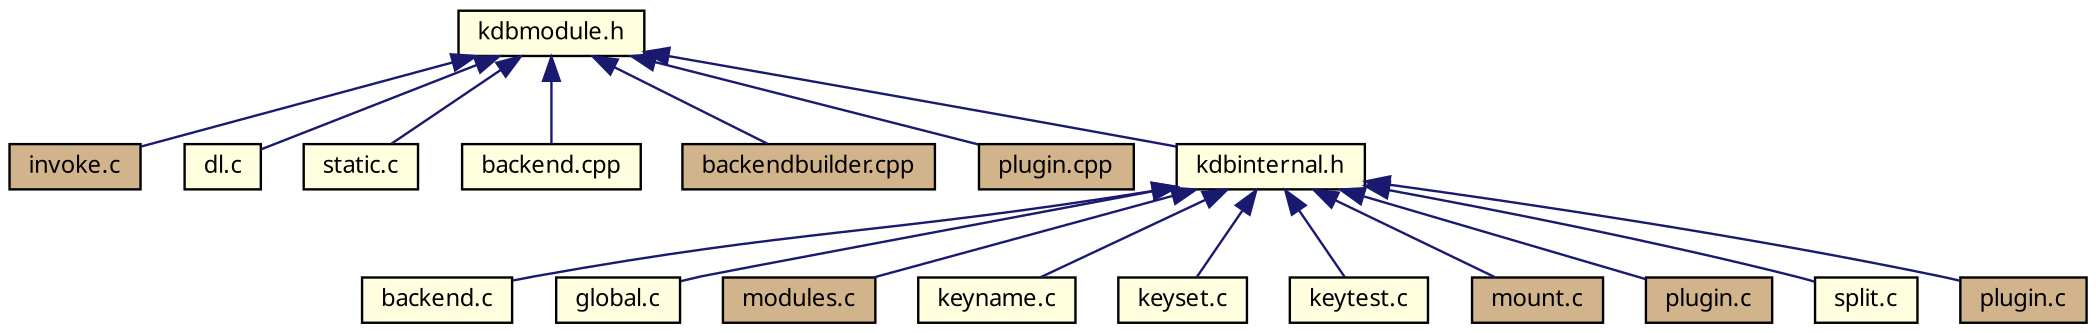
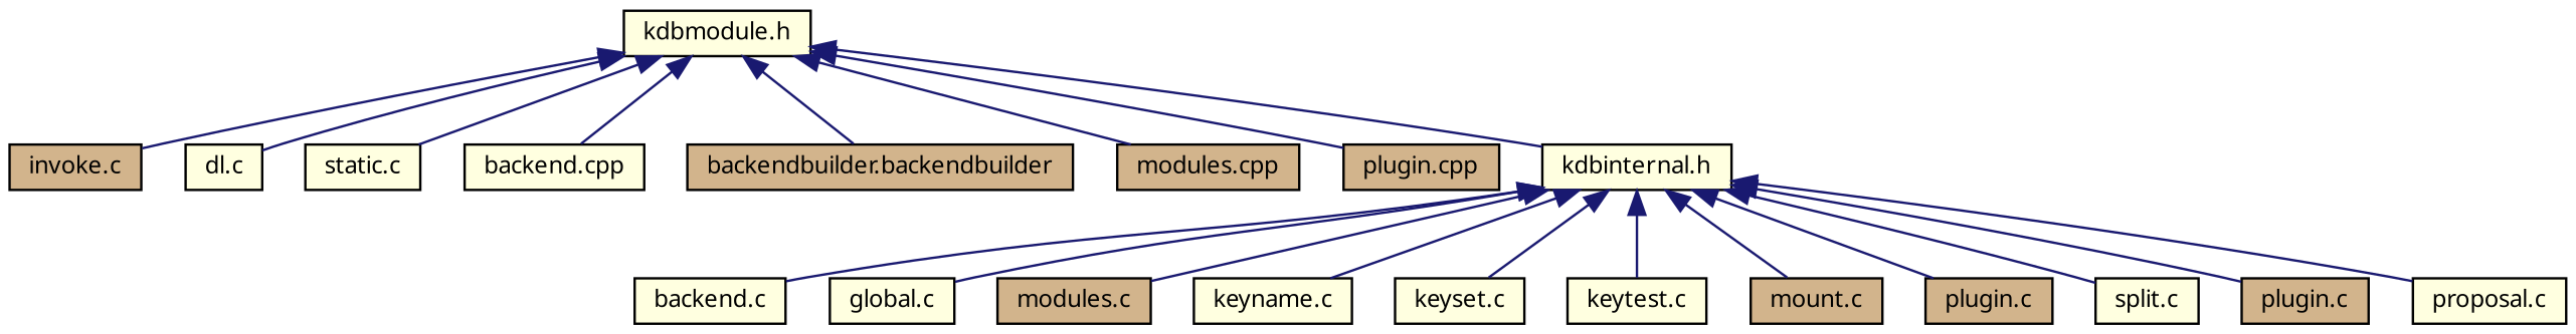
  digraph {
    fontname="Noto Sans"
    node [color=black fillcolor=lightyellow fontname="Noto Sans" fontsize=10 shape=record style=filled]
    edge [color=midnightblue dir=back fontname="Noto Sans" fontsize=10 labelfontname=Helvetica labelfontsize=10 style=solid]
    n1 [fontcolor=black height=0.2 label="kdbmodule.h" width=0.4]
    n2 [fillcolor=tan height=0.2 label="invoke.c" width=0.4]
    n3 [height=0.2 label="dl.c" width=0.4]
    n4 [height=0.2 label="static.c" width=0.4]
    n5 [height=0.2 label="backend.cpp" width=0.4]
-   n6 [fillcolor=tan height=0.2 label="backendbuilder.cpp" width=0.4]
+   n6 [fillcolor=tan height=0.2 label="backendbuilder.backendbuilder" width=0.4]
+   n7 [fillcolor=tan height=0.2 label="modules.cpp" width=0.4]
    n8 [fillcolor=tan height=0.2 label="plugin.cpp" width=0.4]
    n9 [height=0.2 label="kdbinternal.h" width=0.4]
    n10 [height=0.2 label="backend.c" width=0.4]
    n11 [height=0.2 label="global.c" width=0.4]
    n12 [fillcolor=tan height=0.2 label="modules.c" width=0.4]
    n13 [height=0.2 label="keyname.c" width=0.4]
    n14 [height=0.2 label="keyset.c" width=0.4]
    n15 [height=0.2 label="keytest.c" width=0.4]
    n16 [fillcolor=tan height=0.2 label="mount.c" width=0.4]
    n17 [fillcolor=tan height=0.2 label="plugin.c" width=0.4]
    n18 [height=0.2 label="split.c" width=0.4]
    n19 [fillcolor=tan height=0.2 label="plugin.c" width=0.4]
+   n20 [height=0.2 label="proposal.c" width=0.4]
    n1 -> n2
    n1 -> n3
    n1 -> n4
    n1 -> n5
    n1 -> n6
+   n1 -> n7
    n1 -> n8
    n1 -> n9
    n9 -> n10
    n9 -> n11
    n9 -> n12
    n9 -> n13
    n9 -> n14
    n9 -> n15
    n9 -> n16
    n9 -> n17
    n9 -> n18
    n9 -> n19
+   n9 -> n20
  }
